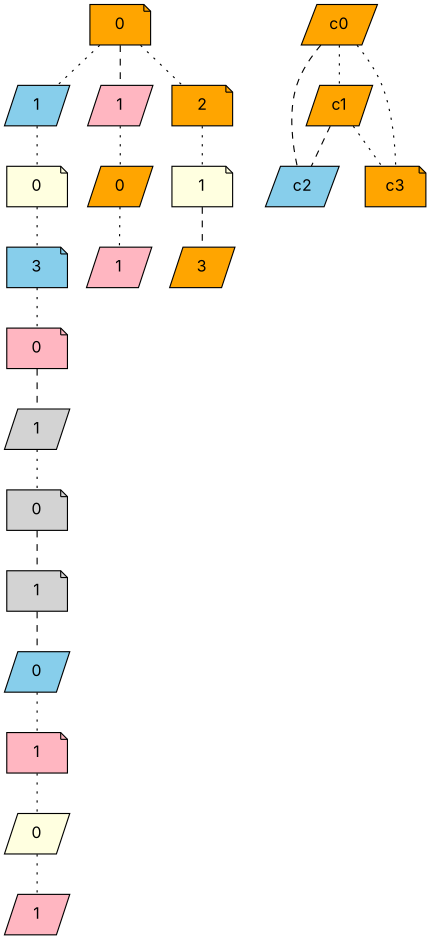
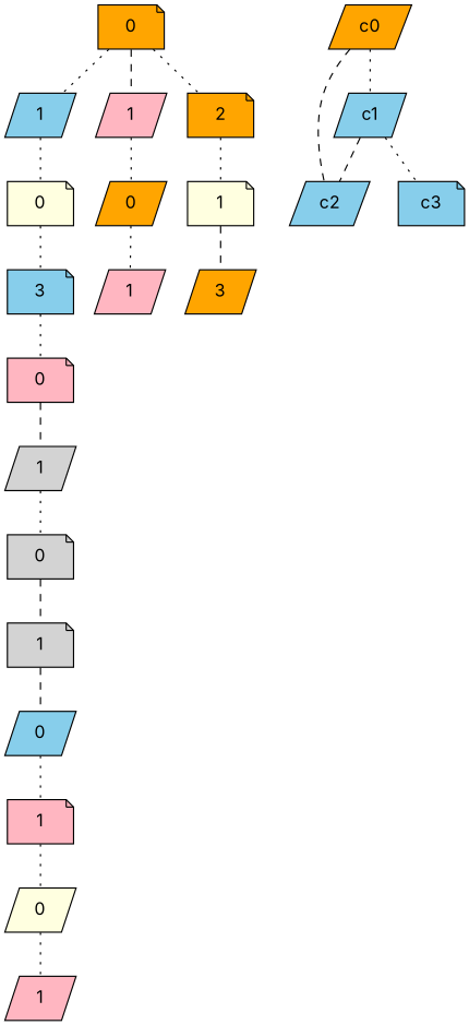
  graph {
    fontname=Inter
    node [fillcolor=orange fontname=Inter shape=parallelogram style=filled]
    edge [fontname=Inter style=dotted]
    n1 [label=0 shape=note]
    n2 [fillcolor=skyblue label=1]
    n3 [fillcolor=lightpink label=1]
    n4 [label=2 shape=note]
    n5 [fillcolor=lightyellow label=0 shape=note]
    n6 [label=0]
    n7 [fillcolor=lightyellow label=1 shape=note]
    n8 [fillcolor=skyblue label=3 shape=note]
    n9 [fillcolor=lightpink label=0 shape=note]
    n10 [fillcolor=lightgrey label=1]
    n11 [fillcolor=lightgrey label=0 shape=note]
    n12 [fillcolor=lightgrey label=1 shape=note]
    n13 [fillcolor=skyblue label=0]
    n14 [fillcolor=lightpink label=1 shape=note]
    n15 [fillcolor=lightyellow label=0]
    n16 [fillcolor=lightpink label=1]
    n17 [fillcolor=lightpink label=1]
    n18 [label=3]
    c0
-   c1
+   c1 [fillcolor=skyblue]
    c2 [fillcolor=skyblue]
-   c3 [shape=note]
+   c3 [fillcolor=skyblue shape=note]
    n1 -- n2
    n1 -- n3 [style=dashed]
    n1 -- n4
    n2 -- n5
    n3 -- n6
    n4 -- n7
    n5 -- n8
    n6 -- n17
    n7 -- n18 [style=dashed]
    n8 -- n9
    n9 -- n10 [style=dashed]
    n10 -- n11
    n11 -- n12 [style=dashed]
    n12 -- n13 [style=dashed]
    n13 -- n14
    n14 -- n15
    n15 -- n16
    c0 -- c1
    c0 -- c2 [style=dashed]
-   c0 -- c3
    c1 -- c2 [style=dashed]
    c1 -- c3
  }
